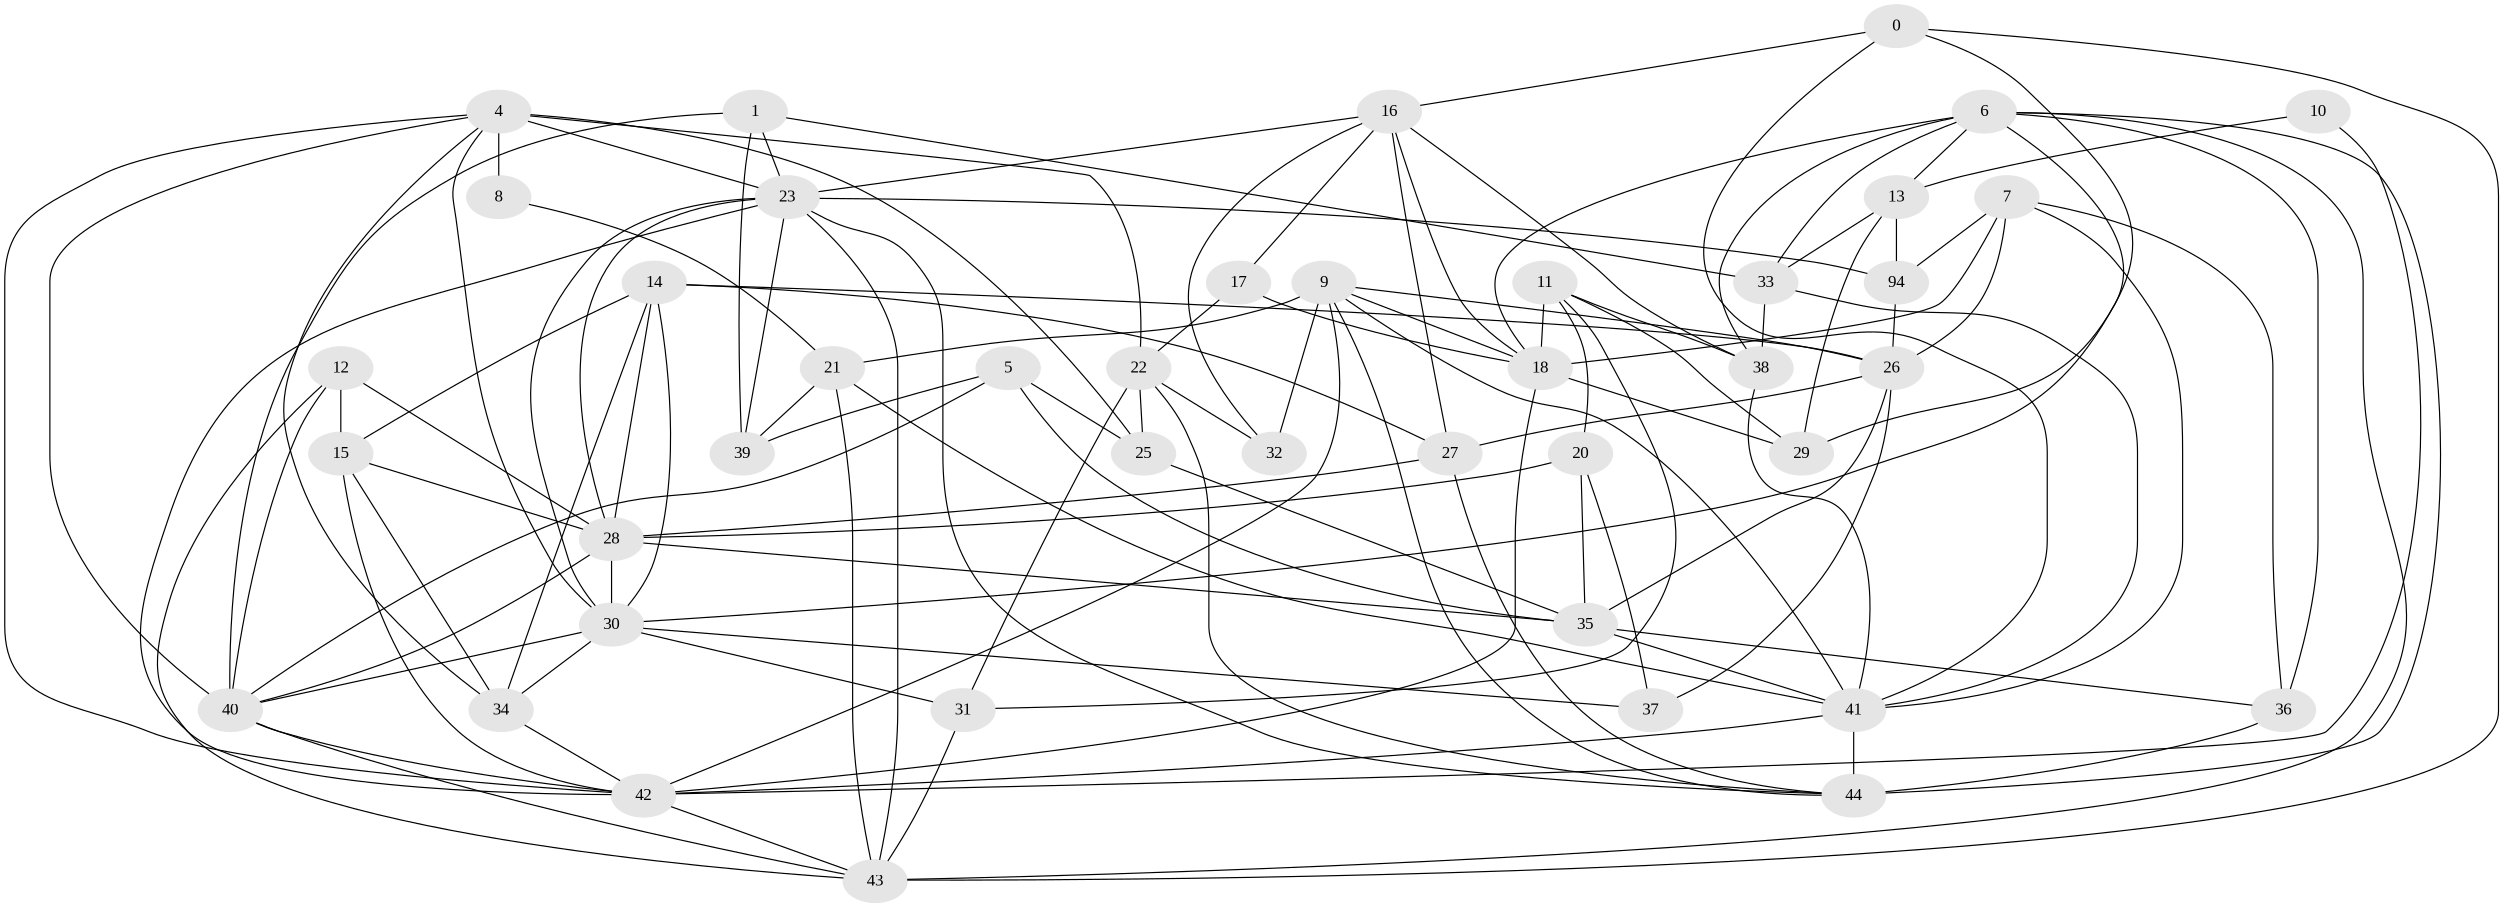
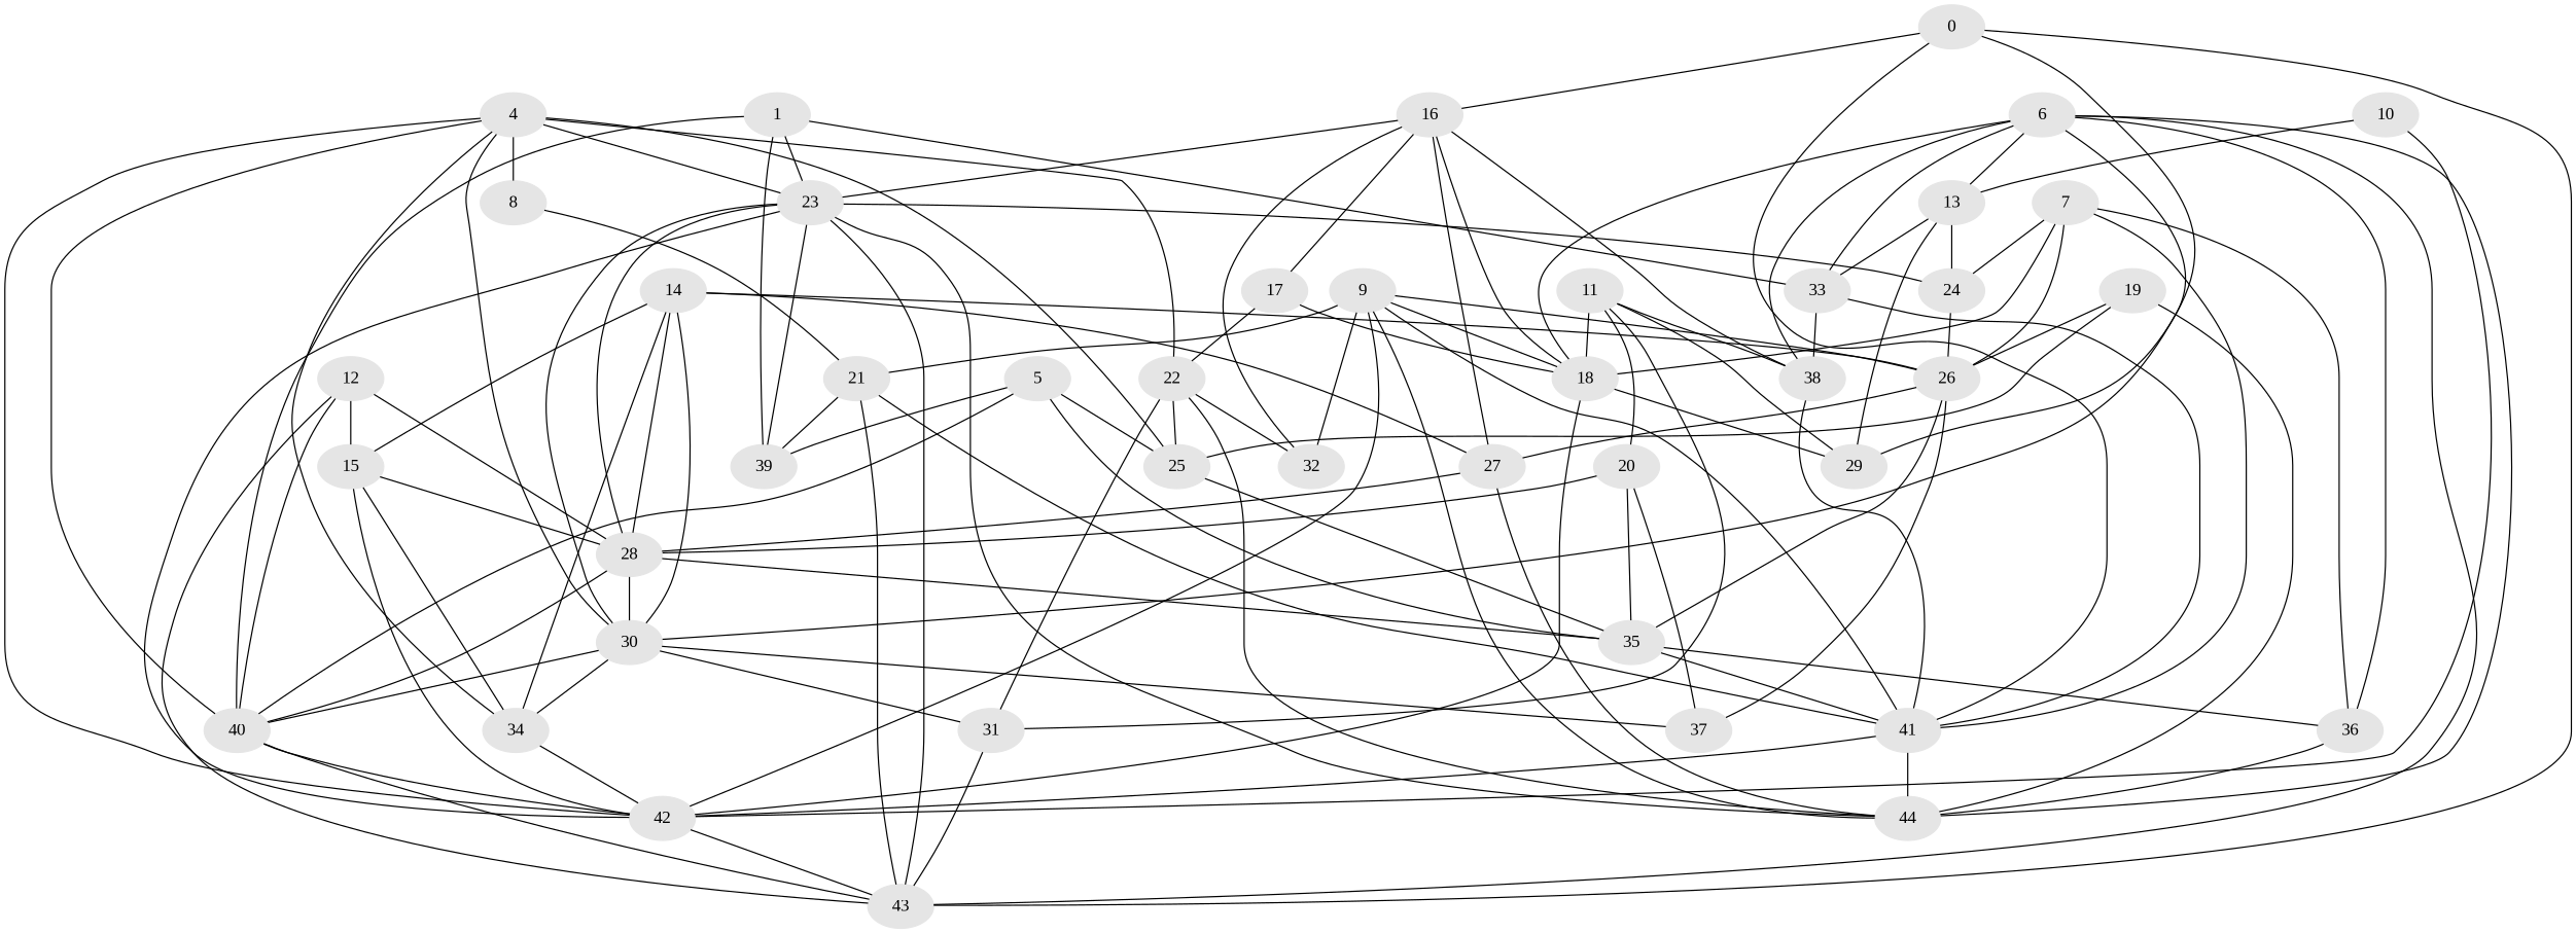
  graph {
    fontname="Liberation Serif"
    node [color=gray90 fontname="Liberation Serif" style=filled]
    edge [fontname="Liberation Serif" weight=1.0]
    1
    23
    33
    39
    40
-   24 [label=94]
+   24
    43
    30
    42
    44
    28
    41
    38
    17
    22
    18
    26
    n18 [label=0]
    16
    29
    32
    27
    4
    8
    25
    34
    21
    31
    35
    37
    5
    36
    6
    13
    7
    9
    10
    11
    20
    12
    15
    14
+   19
    1 -- 23
    1 -- 33
    1 -- 39
    1 -- 40
    23 -- 39
    23 -- 24
    23 -- 43
    23 -- 30
    23 -- 42
    23 -- 44
    23 -- 28
    33 -- 41
    33 -- 38
    40 -- 43
    40 -- 42
    24 -- 26
    30 -- 40
    30 -- 34
    30 -- 31
    30 -- 37
    42 -- 43
    28 -- 40
    28 -- 30
    28 -- 35
    41 -- 42
    41 -- 44
    38 -- 41
    17 -- 22
    17 -- 18
    22 -- 44
    22 -- 32
    22 -- 25
    22 -- 31
    18 -- 42
    18 -- 29
    26 -- 27
    26 -- 35
    26 -- 37
    n18 -- 43
    n18 -- 41
    n18 -- 16
    n18 -- 29
    16 -- 23
    16 -- 38
    16 -- 17
    16 -- 18
    16 -- 32
    16 -- 27
    27 -- 44
    27 -- 28
    4 -- 23
    4 -- 40
    4 -- 30
    4 -- 42
    4 -- 22
    4 -- 8 [weight=2.0]
    4 -- 25
    4 -- 34
    8 -- 21
    25 -- 35
    34 -- 42
    21 -- 39
    21 -- 43
    21 -- 41
    31 -- 43
    35 -- 41
    35 -- 36
    5 -- 39
    5 -- 40
    5 -- 25
    5 -- 35
    36 -- 44 [weight=2.0]
    6 -- 33
    6 -- 43
    6 -- 30
    6 -- 44
    6 -- 38
    6 -- 18
    6 -- 36
    6 -- 13
    13 -- 33
    13 -- 24
    13 -- 29
    7 -- 24
    7 -- 41
    7 -- 18
    7 -- 26
    7 -- 36
    9 -- 42
    9 -- 44
    9 -- 41
    9 -- 18
    9 -- 26
    9 -- 32
    9 -- 21
    10 -- 42
    10 -- 13
    11 -- 38
    11 -- 18
    11 -- 29
    11 -- 31
    11 -- 20
    20 -- 28
    20 -- 35
    20 -- 37
    12 -- 40
    12 -- 43
    12 -- 28
    12 -- 15
    15 -- 42
    15 -- 28
    15 -- 34
    14 -- 30
    14 -- 28
    14 -- 26
    14 -- 27
    14 -- 34
    14 -- 15
+   19 -- 44
+   19 -- 26 [weight=2.0]
+   19 -- 25
  }
